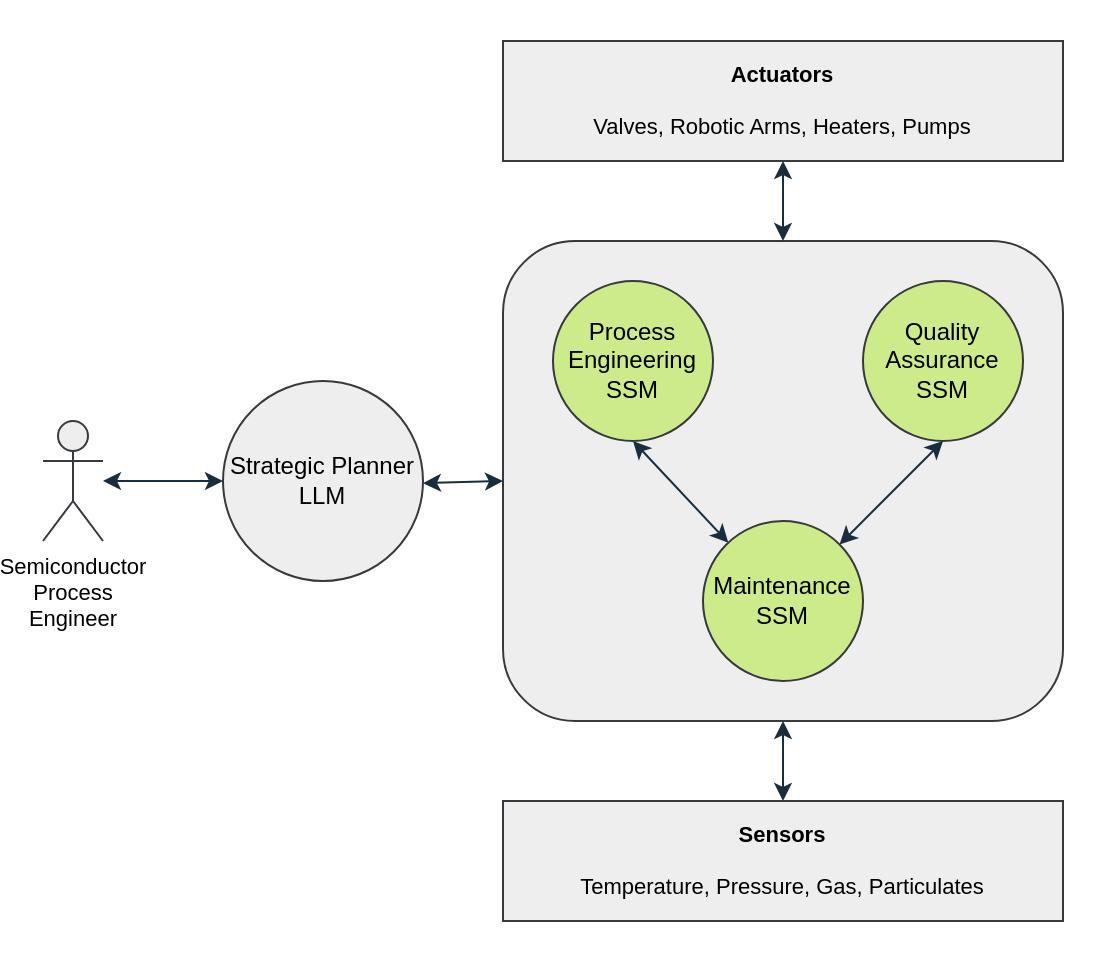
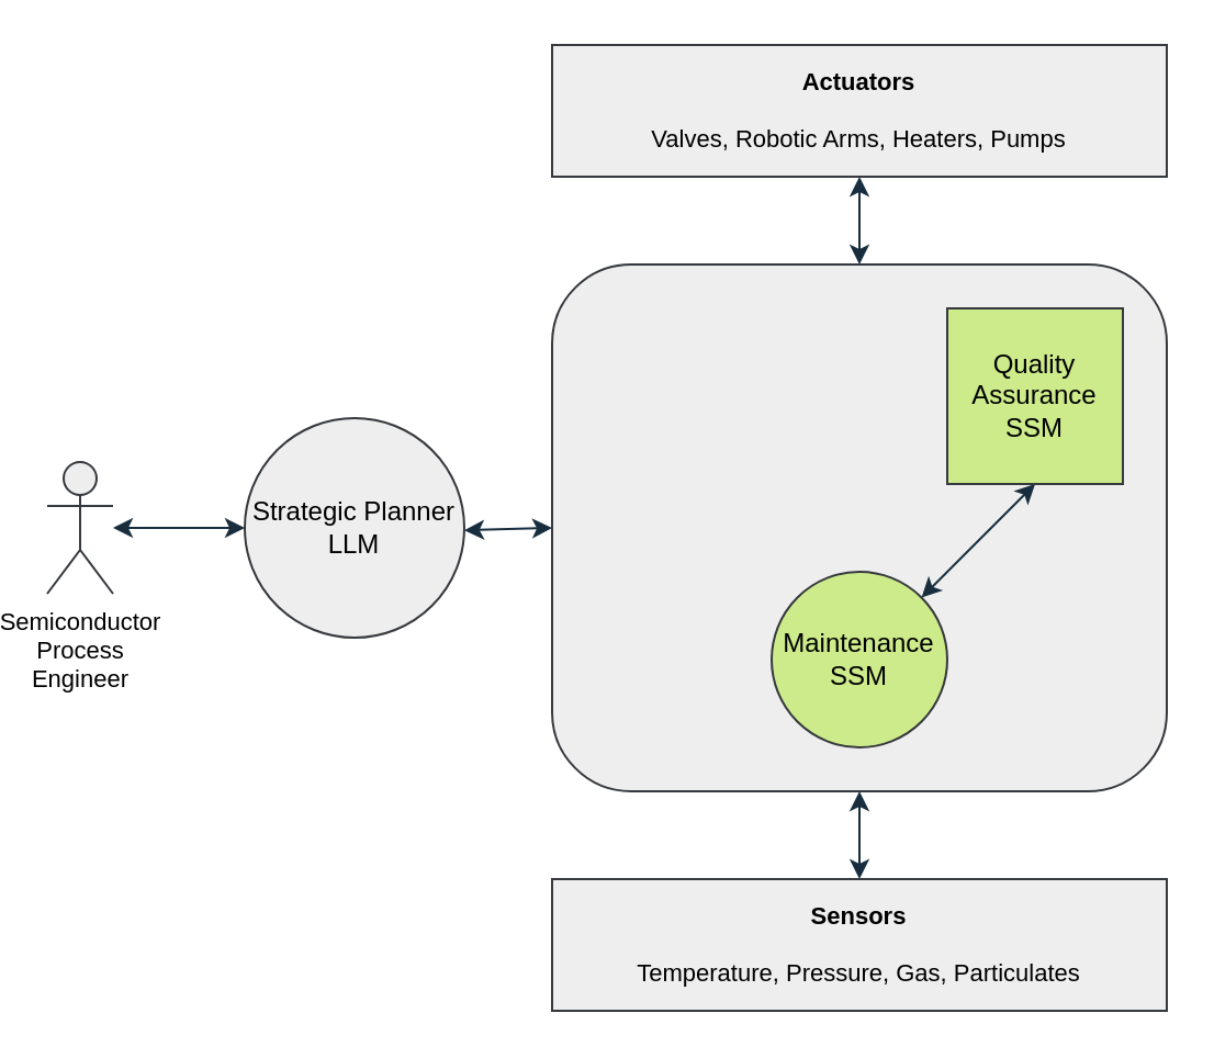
  <mxCell id="0" />
  <mxCell id="1" parent="0" />
  <mxCell id="2" style="edgeStyle=none;shape=connector;rounded=1;orthogonalLoop=1;jettySize=auto;html=1;entryX=0.5;entryY=0;entryDx=0;entryDy=0;labelBackgroundColor=default;strokeColor=#182E3E;fontFamily=Helvetica;fontSize=11;fontColor=#1A1A1A;startArrow=classic;startFill=1;endArrow=classic;" edge="1" parent="1" source="3" target="11"><mxGeometry relative="1" as="geometry" /></mxCell>
  <mxCell id="3" value="" style="rounded=1;whiteSpace=wrap;html=1;fontFamily=Helvetica;fontSize=11;fillColor=#eeeeee;strokeColor=#36393d;" vertex="1" parent="1"><mxGeometry x="250" y="120" width="280" height="240" as="geometry" /></mxCell>
- <mxCell id="4" style="orthogonalLoop=1;jettySize=auto;html=1;exitX=0.5;exitY=1;exitDx=0;exitDy=0;strokeColor=#182E3E;fontColor=#1A1A1A;startArrow=classic;startFill=1;" edge="1" parent="1" source="5" target="8"><mxGeometry relative="1" as="geometry" /></mxCell>
- <mxCell id="5" value="Process Engineering SSM" style="ellipse;whiteSpace=wrap;html=1;aspect=fixed;strokeColor=#36393d;fillColor=#cdeb8b;" vertex="1" parent="1"><mxGeometry x="275" y="140" width="80" height="80" as="geometry" /></mxCell>
  <mxCell id="6" style="orthogonalLoop=1;jettySize=auto;html=1;entryX=1;entryY=0;entryDx=0;entryDy=0;strokeColor=#182E3E;fontColor=#1A1A1A;startArrow=classic;startFill=1;exitX=0.5;exitY=1;exitDx=0;exitDy=0;" edge="1" parent="1" source="7" target="8"><mxGeometry relative="1" as="geometry" /></mxCell>
- <mxCell id="7" value="Quality Assurance SSM" style="ellipse;whiteSpace=wrap;html=1;aspect=fixed;strokeColor=#36393d;fillColor=#cdeb8b;" vertex="1" parent="1"><mxGeometry x="430" y="140" width="80" height="80" as="geometry" /></mxCell>
+ <mxCell id="7" value="Quality Assurance SSM" style="whiteSpace=wrap;html=1;aspect=fixed;strokeColor=#36393d;fillColor=#cdeb8b;rounded=0;" vertex="1" parent="1"><mxGeometry x="430" y="140" width="80" height="80" as="geometry" /></mxCell>
  <mxCell id="8" value="Maintenance SSM" style="ellipse;whiteSpace=wrap;html=1;aspect=fixed;strokeColor=#36393d;fillColor=#cdeb8b;" vertex="1" parent="1"><mxGeometry x="350" y="260" width="80" height="80" as="geometry" /></mxCell>
  <mxCell id="9" style="edgeStyle=none;shape=connector;rounded=1;orthogonalLoop=1;jettySize=auto;html=1;entryX=0;entryY=0.5;entryDx=0;entryDy=0;labelBackgroundColor=default;strokeColor=#182E3E;fontFamily=Helvetica;fontSize=11;fontColor=#1A1A1A;startArrow=classic;startFill=1;endArrow=classic;" edge="1" parent="1" source="10" target="3"><mxGeometry relative="1" as="geometry" /></mxCell>
  <mxCell id="10" value="Strategic Planner&lt;br&gt;LLM" style="ellipse;whiteSpace=wrap;html=1;aspect=fixed;strokeColor=#36393d;fillColor=#eeeeee;" vertex="1" parent="1"><mxGeometry x="110" y="190" width="100" height="100" as="geometry" /></mxCell>
  <mxCell id="11" value="&lt;b&gt;Sensors&lt;br&gt;&lt;/b&gt;&lt;br&gt;Temperature, Pressure, Gas, Particulates" style="rounded=0;whiteSpace=wrap;html=1;fontFamily=Helvetica;fontSize=11;fillColor=#eeeeee;strokeColor=#36393d;" vertex="1" parent="1"><mxGeometry x="250" y="400" width="280" height="60" as="geometry" /></mxCell>
  <mxCell id="12" style="edgeStyle=none;shape=connector;rounded=1;orthogonalLoop=1;jettySize=auto;html=1;entryX=0.5;entryY=0;entryDx=0;entryDy=0;labelBackgroundColor=default;strokeColor=#182E3E;fontFamily=Helvetica;fontSize=11;fontColor=#1A1A1A;startArrow=classic;startFill=1;endArrow=classic;" edge="1" parent="1" source="13" target="3"><mxGeometry relative="1" as="geometry" /></mxCell>
  <mxCell id="13" value="&lt;b&gt;Actuators&lt;br&gt;&lt;/b&gt;&lt;br&gt;Valves, Robotic Arms, Heaters, Pumps" style="rounded=0;whiteSpace=wrap;html=1;fontFamily=Helvetica;fontSize=11;fillColor=#eeeeee;strokeColor=#36393d;" vertex="1" parent="1"><mxGeometry x="250" y="20" width="280" height="60" as="geometry" /></mxCell>
  <mxCell id="14" style="edgeStyle=none;shape=connector;rounded=1;orthogonalLoop=1;jettySize=auto;html=1;entryX=0;entryY=0.5;entryDx=0;entryDy=0;labelBackgroundColor=default;strokeColor=#182E3E;fontFamily=Helvetica;fontSize=11;fontColor=#1A1A1A;startArrow=classic;startFill=1;endArrow=classic;" edge="1" parent="1" source="15" target="10"><mxGeometry relative="1" as="geometry" /></mxCell>
  <mxCell id="15" value="Semiconductor&lt;br&gt;Process&lt;br&gt;Engineer" style="shape=umlActor;verticalLabelPosition=bottom;verticalAlign=top;html=1;outlineConnect=0;strokeColor=#36393d;fontFamily=Helvetica;fontSize=11;fillColor=#eeeeee;" vertex="1" parent="1"><mxGeometry x="20" y="210" width="30" height="60" as="geometry" /></mxCell>
